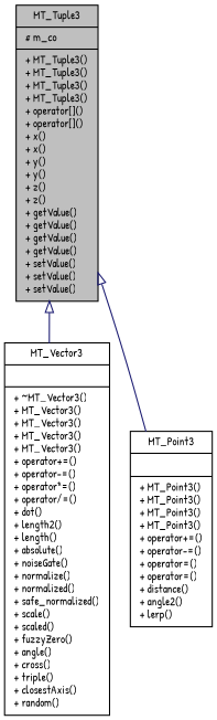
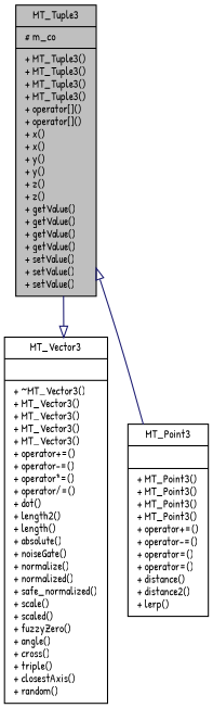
  digraph {
    fontname="Patrick Hand"
    node [color=black fillcolor=white fontname="Patrick Hand" fontsize=10 shape=record style=filled]
    edge [arrowtail=empty color=midnightblue dir=back fontname="Patrick Hand" fontsize=10 labelfontname=Helvetica labelfontsize=10 style=solid]
    n1 [fillcolor=grey75 fontcolor=black height=0.2 label="{MT_Tuple3\n|# m_co\l|+ MT_Tuple3()\l+ MT_Tuple3()\l+ MT_Tuple3()\l+ MT_Tuple3()\l+ operator[]()\l+ operator[]()\l+ x()\l+ x()\l+ y()\l+ y()\l+ z()\l+ z()\l+ getValue()\l+ getValue()\l+ getValue()\l+ getValue()\l+ setValue()\l+ setValue()\l+ setValue()\l}" width=0.4]
    n2 [height=0.2 label="{MT_Vector3\n||+ ~MT_Vector3()\l+ MT_Vector3()\l+ MT_Vector3()\l+ MT_Vector3()\l+ MT_Vector3()\l+ operator+=()\l+ operator-=()\l+ operator*=()\l+ operator/=()\l+ dot()\l+ length2()\l+ length()\l+ absolute()\l+ noiseGate()\l+ normalize()\l+ normalized()\l+ safe_normalized()\l+ scale()\l+ scaled()\l+ fuzzyZero()\l+ angle()\l+ cross()\l+ triple()\l+ closestAxis()\l+ random()\l}" width=0.4]
-   n3 [height=0.2 label="{MT_Point3\n||+ MT_Point3()\l+ MT_Point3()\l+ MT_Point3()\l+ MT_Point3()\l+ operator+=()\l+ operator-=()\l+ operator=()\l+ operator=()\l+ distance()\l+ angle2()\l+ lerp()\l}" width=0.4]
-   n1 -> n2
+   n3 [height=0.2 label="{MT_Point3\n||+ MT_Point3()\l+ MT_Point3()\l+ MT_Point3()\l+ MT_Point3()\l+ operator+=()\l+ operator-=()\l+ operator=()\l+ operator=()\l+ distance()\l+ distance2()\l+ lerp()\l}" width=0.4]
+   n2 -> n1
    n1 -> n3
  }
